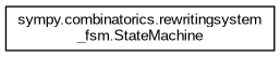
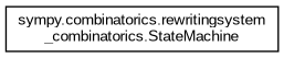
  digraph {
    rankdir=LR
    fontname="Liberation Sans"
-   n1 [color=black fillcolor=white fontname="Liberation Sans" fontsize=10 height=0.2 label="sympy.combinatorics.rewritingsystem\l_fsm.StateMachine" shape=record style=filled width=0.4]
+   n1 [color=black fillcolor=white fontname="Liberation Sans" fontsize=10 height=0.2 label="sympy.combinatorics.rewritingsystem\l_combinatorics.StateMachine" shape=record style=filled width=0.4]
  }
